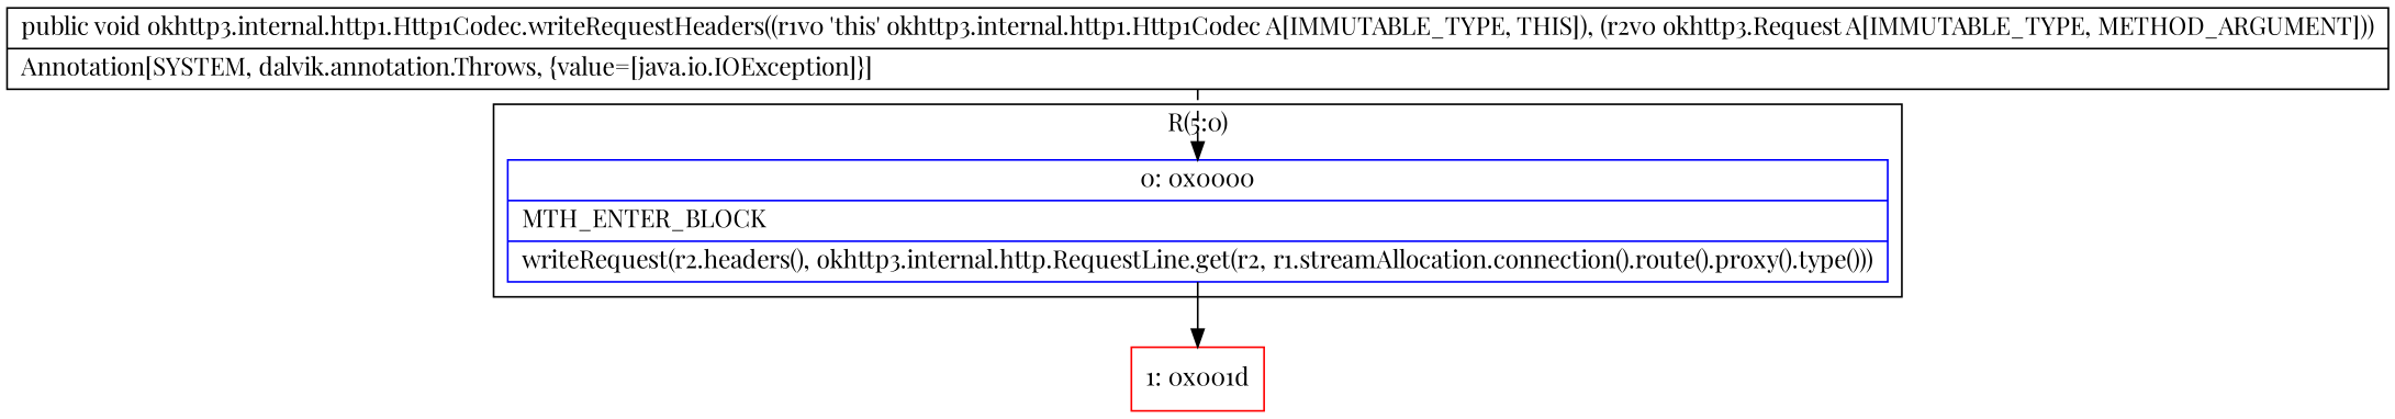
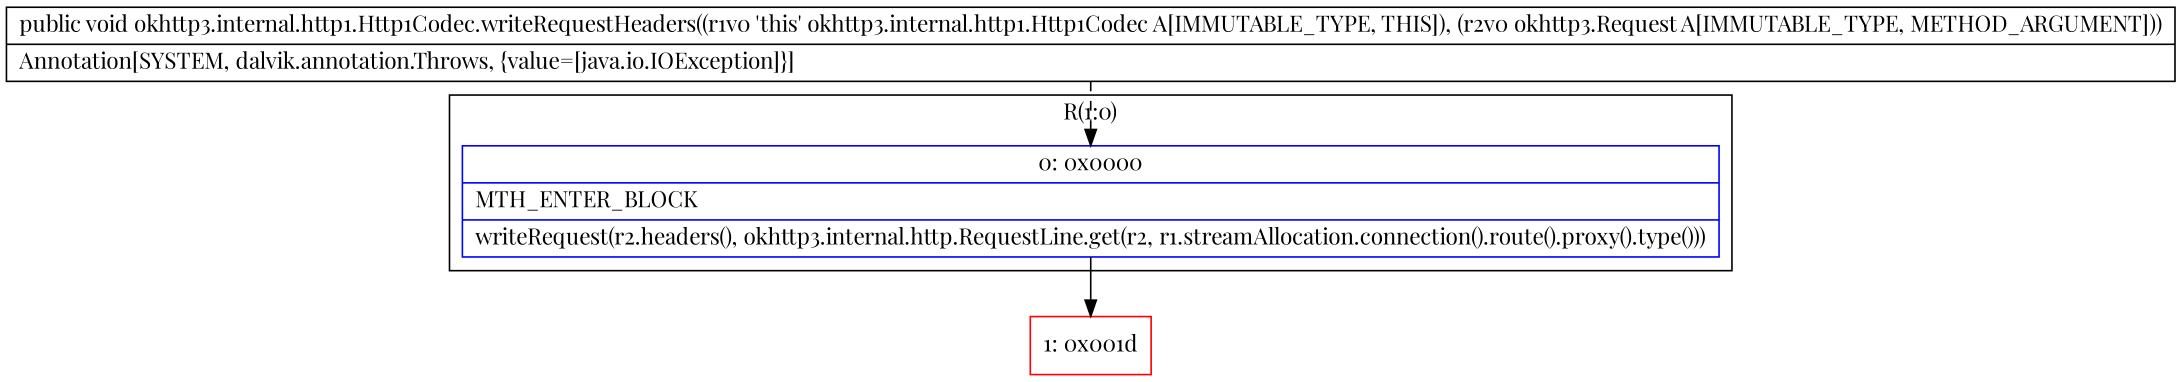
  digraph {
    fontname="Playfair Display"
    node [shape=record fontname="Playfair Display"]
    edge [fontname="Playfair Display"]
    n1 [color=blue label="{0\:\ 0x0000|MTH_ENTER_BLOCK\l|writeRequest(r2.headers(), okhttp3.internal.http.RequestLine.get(r2, r1.streamAllocation.connection().route().proxy().type()))\l}"]
    n2 [color=red label="{1\:\ 0x001d}"]
    n3 [label="{public void okhttp3.internal.http1.Http1Codec.writeRequestHeaders((r1v0 'this' okhttp3.internal.http1.Http1Codec A[IMMUTABLE_TYPE, THIS]), (r2v0 okhttp3.Request A[IMMUTABLE_TYPE, METHOD_ARGUMENT]))  | Annotation[SYSTEM, dalvik.annotation.Throws, \{value=[java.io.IOException]\}]\l}"]
    subgraph cluster_1 {
-     label="R(5:0)"
+     label="R(1:0)"
      n1
    }
    n1 -> n2 [style=solid]
    n3 -> n1 [style=dashed]
  }
